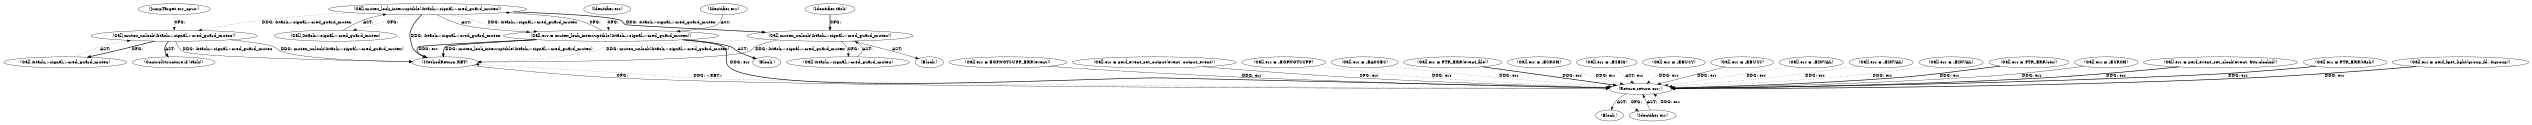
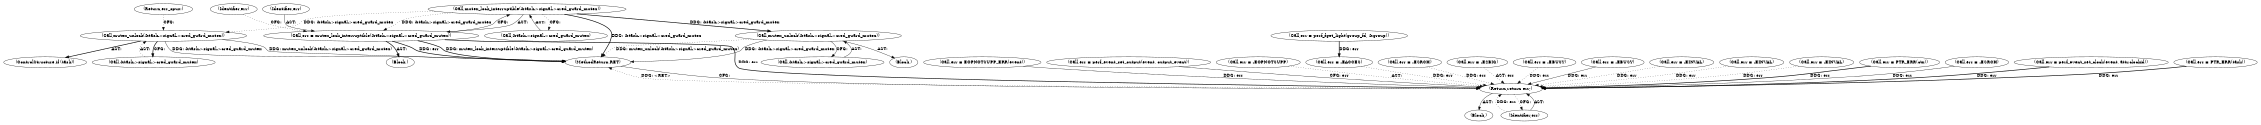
  digraph {
    edge [style=dotted]
    n1 [label="(Call,mutex_lock_interruptible(&task->signal->cred_guard_mutex))"]
    n2 [label="(Call,err = mutex_lock_interruptible(&task->signal->cred_guard_mutex))"]
    n3 [label="(Call,mutex_unlock(&task->signal->cred_guard_mutex))"]
    n4 [label="(Call,mutex_unlock(&task->signal->cred_guard_mutex))"]
    n5 [label="(MethodReturn,RET)"]
    n6 [label="(Call,&task->signal->cred_guard_mutex)"]
    n7 [label="(Return,return err;)"]
    n8 [label="(Block,)"]
    n9 [label="(Block,)"]
    n10 [label="(Call,&task->signal->cred_guard_mutex)"]
    n11 [label="(Call,&task->signal->cred_guard_mutex)"]
    n12 [label="(ControlStructure,if (task))"]
    n13 [label="(Block,)"]
    n14 [label="(Identifier,err)"]
    n15 [label="(Call,err = EOPNOTSUPP_ERR(event))"]
    n16 [label="(Call,err = perf_event_set_output(event, output_event))"]
    n17 [label="(Call,err = -EOPNOTSUPP)"]
    n18 [label="(Call,err = -EACCES)"]
-   n19 [label="(Call,err = PTR_ERR(event_file))"]
    n20 [label="(Call,err = -ESRCH)"]
    n21 [label="(Call,err = -E2BIG)"]
    n22 [label="(Call,err = -EBUSY)"]
-   n23 [label="(Identifier,task)"]
    n24 [label="(Call,err = -EBUSY)"]
    n25 [label="(Call,err = -EINVAL)"]
    n26 [label="(Call,err = -EINVAL)"]
    n27 [label="(Identifier,err)"]
    n28 [label="(Call,err = -EINVAL)"]
    n29 [label="(Call,err = PTR_ERR(ctx))"]
-   n30 [label="(JumpTarget,err_cpus:)"]
+   n30 [label="(Return,err_cpus:)"]
    n31 [label="(Identifier,err)"]
    n32 [label="(Call,err = -ESRCH)"]
    n33 [label="(Call,err = perf_event_set_clock(event, attr.clockid))"]
    n34 [label="(Call,err = PTR_ERR(task))"]
    n35 [label="(Call,err = perf_fget_light(group_fd, &group))"]
    n1 -> n2 [label="AST: " style=solid]
    n1 -> n2 [label="DDG: &task->signal->cred_guard_mutex"]
    n1 -> n3 [label="DDG: &task->signal->cred_guard_mutex" style=bold]
    n1 -> n4 [label="DDG: &task->signal->cred_guard_mutex"]
    n1 -> n5 [label="DDG: &task->signal->cred_guard_mutex" style=bold]
    n1 -> n6 [label="CFG: "]
    n2 -> n1 [label="CFG: " style=solid]
    n2 -> n5 [label="DDG: err" style=bold]
    n2 -> n5 [label="DDG: mutex_lock_interruptible(&task->signal->cred_guard_mutex)" style=bold]
    n2 -> n7 [label="DDG: err" style=bold]
    n2 -> n8 [label="AST: " style=bold]
    n3 -> n5 [label="DDG: mutex_unlock(&task->signal->cred_guard_mutex)"]
    n3 -> n5 [label="DDG: &task->signal->cred_guard_mutex" style=solid]
    n3 -> n9 [label="AST: " style=solid]
    n3 -> n10 [label="CFG: " style=solid]
    n4 -> n5 [label="DDG: mutex_unlock(&task->signal->cred_guard_mutex)" style=solid]
    n4 -> n5 [label="DDG: &task->signal->cred_guard_mutex" style=solid]
    n4 -> n11 [label="CFG: " style=bold]
    n4 -> n12 [label="AST: " style=bold]
    n5 -> n7 [label="CFG: " style=solid]
    n6 -> n1 [label="AST: " style=solid]
    n7 -> n5 [label="DDG: <RET>"]
    n7 -> n13 [label="AST: " style=solid]
    n7 -> n14 [label="CFG: "]
    n10 -> n3 [label="AST: " style=solid]
    n11 -> n4 [label="AST: "]
    n14 -> n7 [label="AST: " style=solid]
    n14 -> n7 [label="DDG: err"]
    n15 -> n7 [label="DDG: err" style=solid]
    n16 -> n7 [label="CFG: err" style=solid]
-   n17 -> n7 [label="DDG: err"]
+   n17 -> n7 [label="AST: "]
    n18 -> n7 [label="DDG: err"]
-   n19 -> n7 [label="DDG: err" style=bold]
    n20 -> n7 [label="DDG: err"]
    n21 -> n7 [label="AST: err"]
    n22 -> n7 [label="DDG: err"]
-   n23 -> n3 [label="CFG: " style=bold]
    n24 -> n7 [label="DDG: err" style=solid]
    n25 -> n7 [label="DDG: err"]
    n26 -> n7 [label="DDG: err"]
    n27 -> n2 [label="CFG: "]
    n28 -> n7 [label="DDG: err"]
    n29 -> n7 [label="DDG: err" style=bold]
    n30 -> n4 [label="CFG: "]
    n31 -> n2 [label="AST: " style=solid]
    n32 -> n7 [label="DDG: err" style=solid]
    n33 -> n7 [label="DDG: err" style=bold]
    n34 -> n7 [label="DDG: err" style=bold]
-   n35 -> n7 [label="DDG: err" style=bold]
+   n35 -> n18 [label="DDG: err" style=bold]
  }
